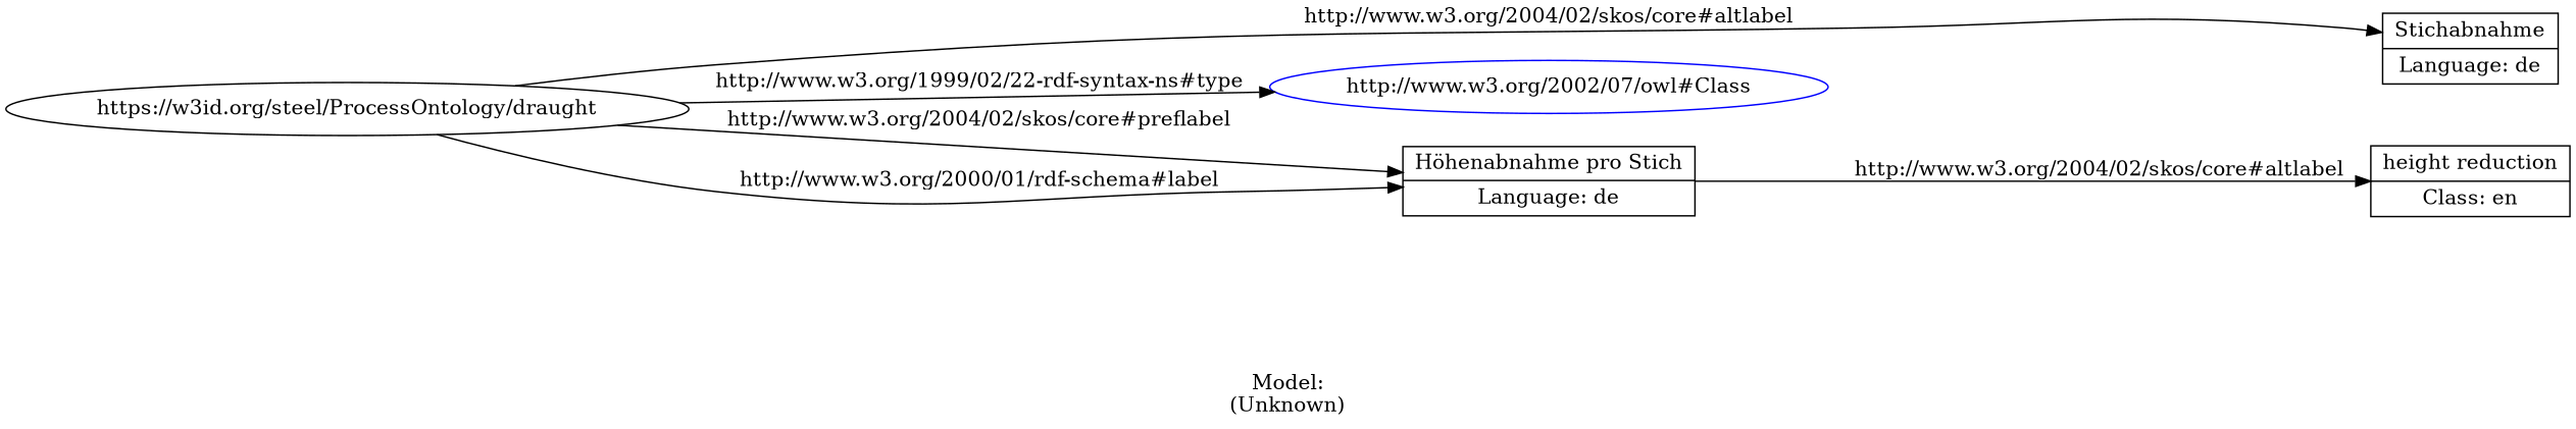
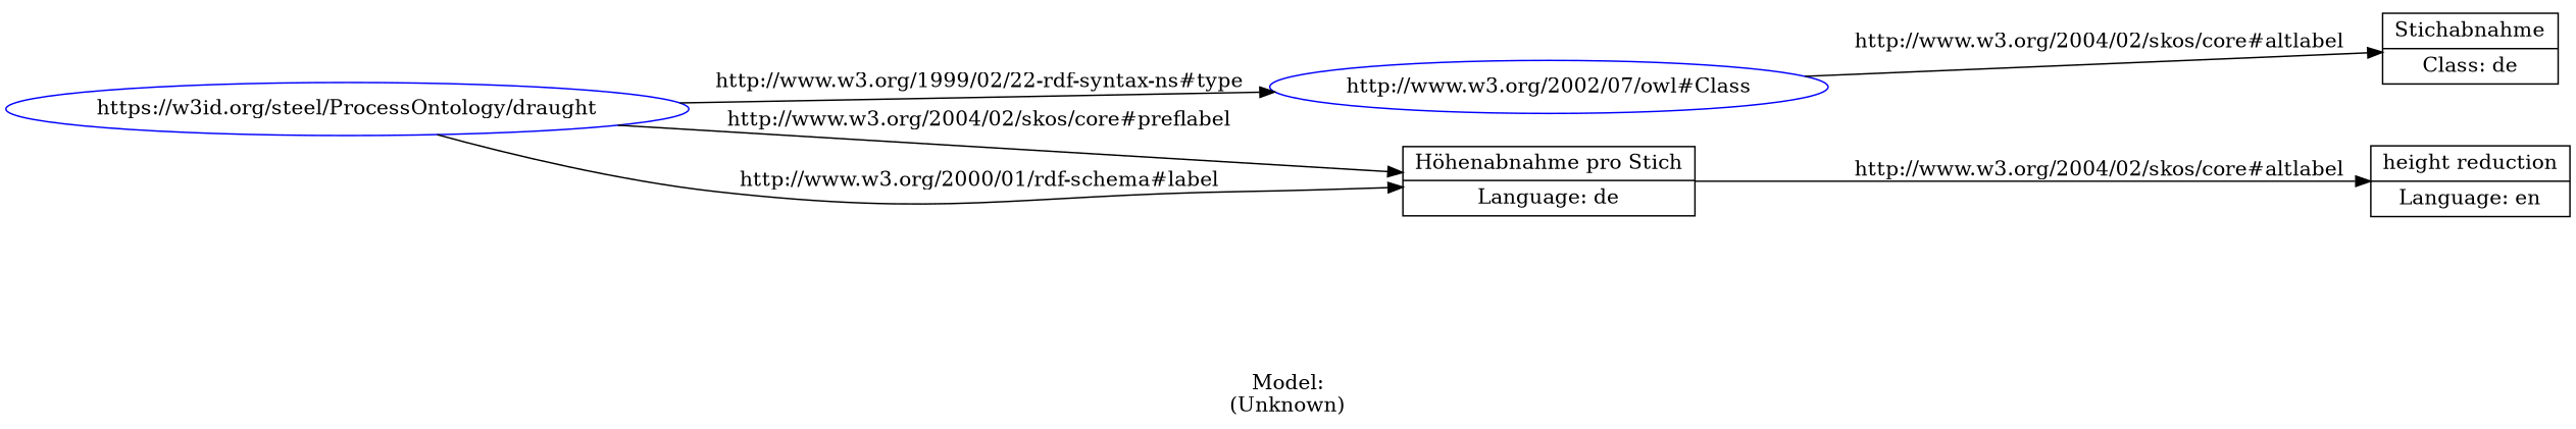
  digraph {
    label="\n\nModel:\n(Unknown)"
    rankdir=LR
    node [shape=record]
-   n1 [color=black label="https://w3id.org/steel/ProcessOntology/draught" shape=ellipse]
+   n1 [color=blue label="https://w3id.org/steel/ProcessOntology/draught" shape=ellipse]
    n2 [color=blue label="http://www.w3.org/2002/07/owl#Class" shape=ellipse]
    n3 [label="Höhenabnahme pro Stich|Language: de"]
-   n4 [label="Stichabnahme|Language: de"]
-   n5 [label="height reduction|Class: en"]
+   n4 [label="Stichabnahme|Class: de"]
+   n5 [label="height reduction|Language: en"]
    n1 -> n2 [label="http://www.w3.org/1999/02/22-rdf-syntax-ns#type"]
    n1 -> n3 [label="http://www.w3.org/2000/01/rdf-schema#label"]
    n1 -> n3 [label="http://www.w3.org/2004/02/skos/core#preflabel"]
-   n1 -> n4 [label="http://www.w3.org/2004/02/skos/core#altlabel"]
+   n2 -> n4 [label="http://www.w3.org/2004/02/skos/core#altlabel"]
    n3 -> n5 [label="http://www.w3.org/2004/02/skos/core#altlabel"]
  }
